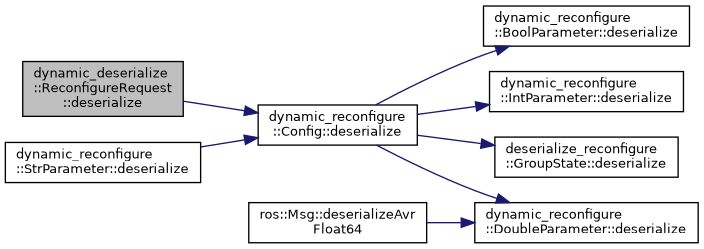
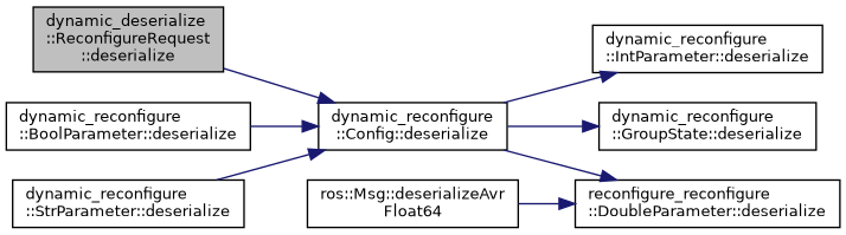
  digraph {
    rankdir=LR
    node [color=black fillcolor=white fontname=Helvetica fontsize=10 shape=record style=filled]
    edge [color=midnightblue fontname=Helvetica fontsize=10 labelfontname=Helvetica labelfontsize=10 style=solid]
    n1 [fillcolor=grey75 fontcolor=black height=0.2 label="dynamic_deserialize\l::ReconfigureRequest\l::deserialize" width=0.4]
    n2 [height=0.2 label="dynamic_reconfigure\l::Config::deserialize" width=0.4]
    n3 [height=0.2 label="dynamic_reconfigure\l::BoolParameter::deserialize" width=0.4]
    n4 [height=0.2 label="dynamic_reconfigure\l::IntParameter::deserialize" width=0.4]
-   n5 [height=0.2 label="dynamic_reconfigure\l::DoubleParameter::deserialize" width=0.4]
-   n6 [height=0.2 label="deserialize_reconfigure\l::GroupState::deserialize" width=0.4]
+   n5 [height=0.2 label="reconfigure_reconfigure\l::DoubleParameter::deserialize" width=0.4]
+   n6 [height=0.2 label="dynamic_reconfigure\l::GroupState::deserialize" width=0.4]
    n7 [height=0.2 label="dynamic_reconfigure\l::StrParameter::deserialize" width=0.4]
    n8 [height=0.2 label="ros::Msg::deserializeAvr\lFloat64" width=0.4]
    n1 -> n2
-   n2 -> n3
+   n3 -> n2
    n2 -> n4
    n2 -> n5
    n2 -> n6
    n7 -> n2
    n8 -> n5
  }
